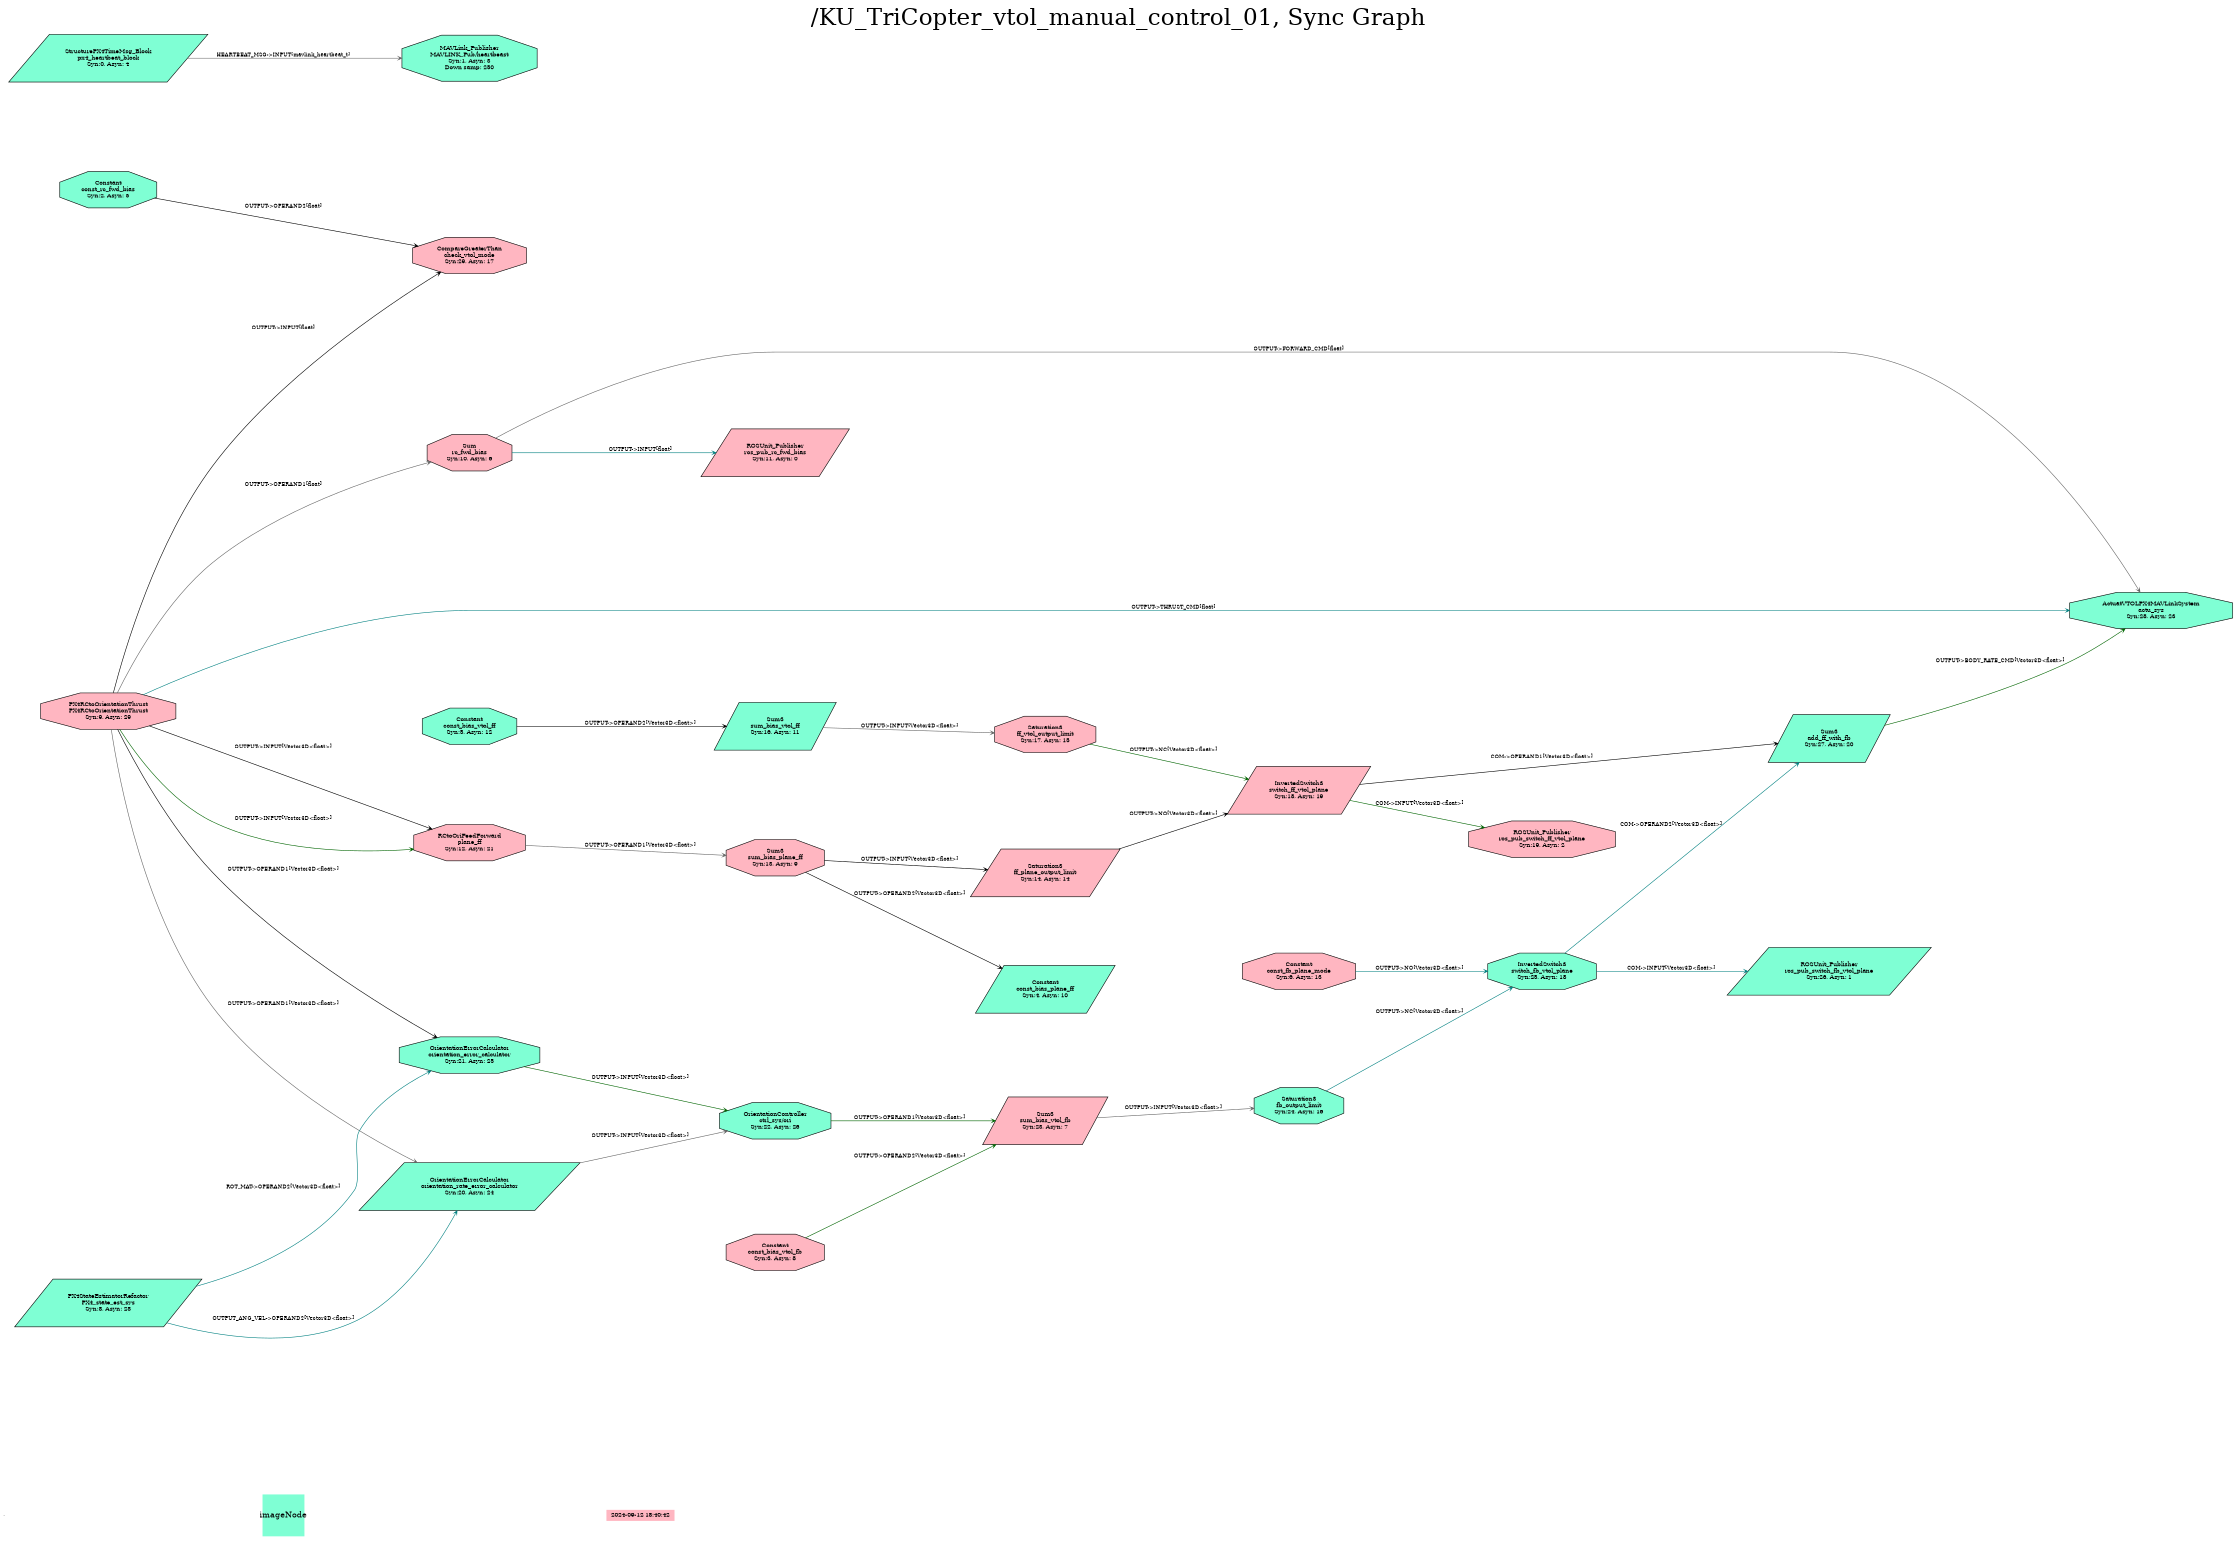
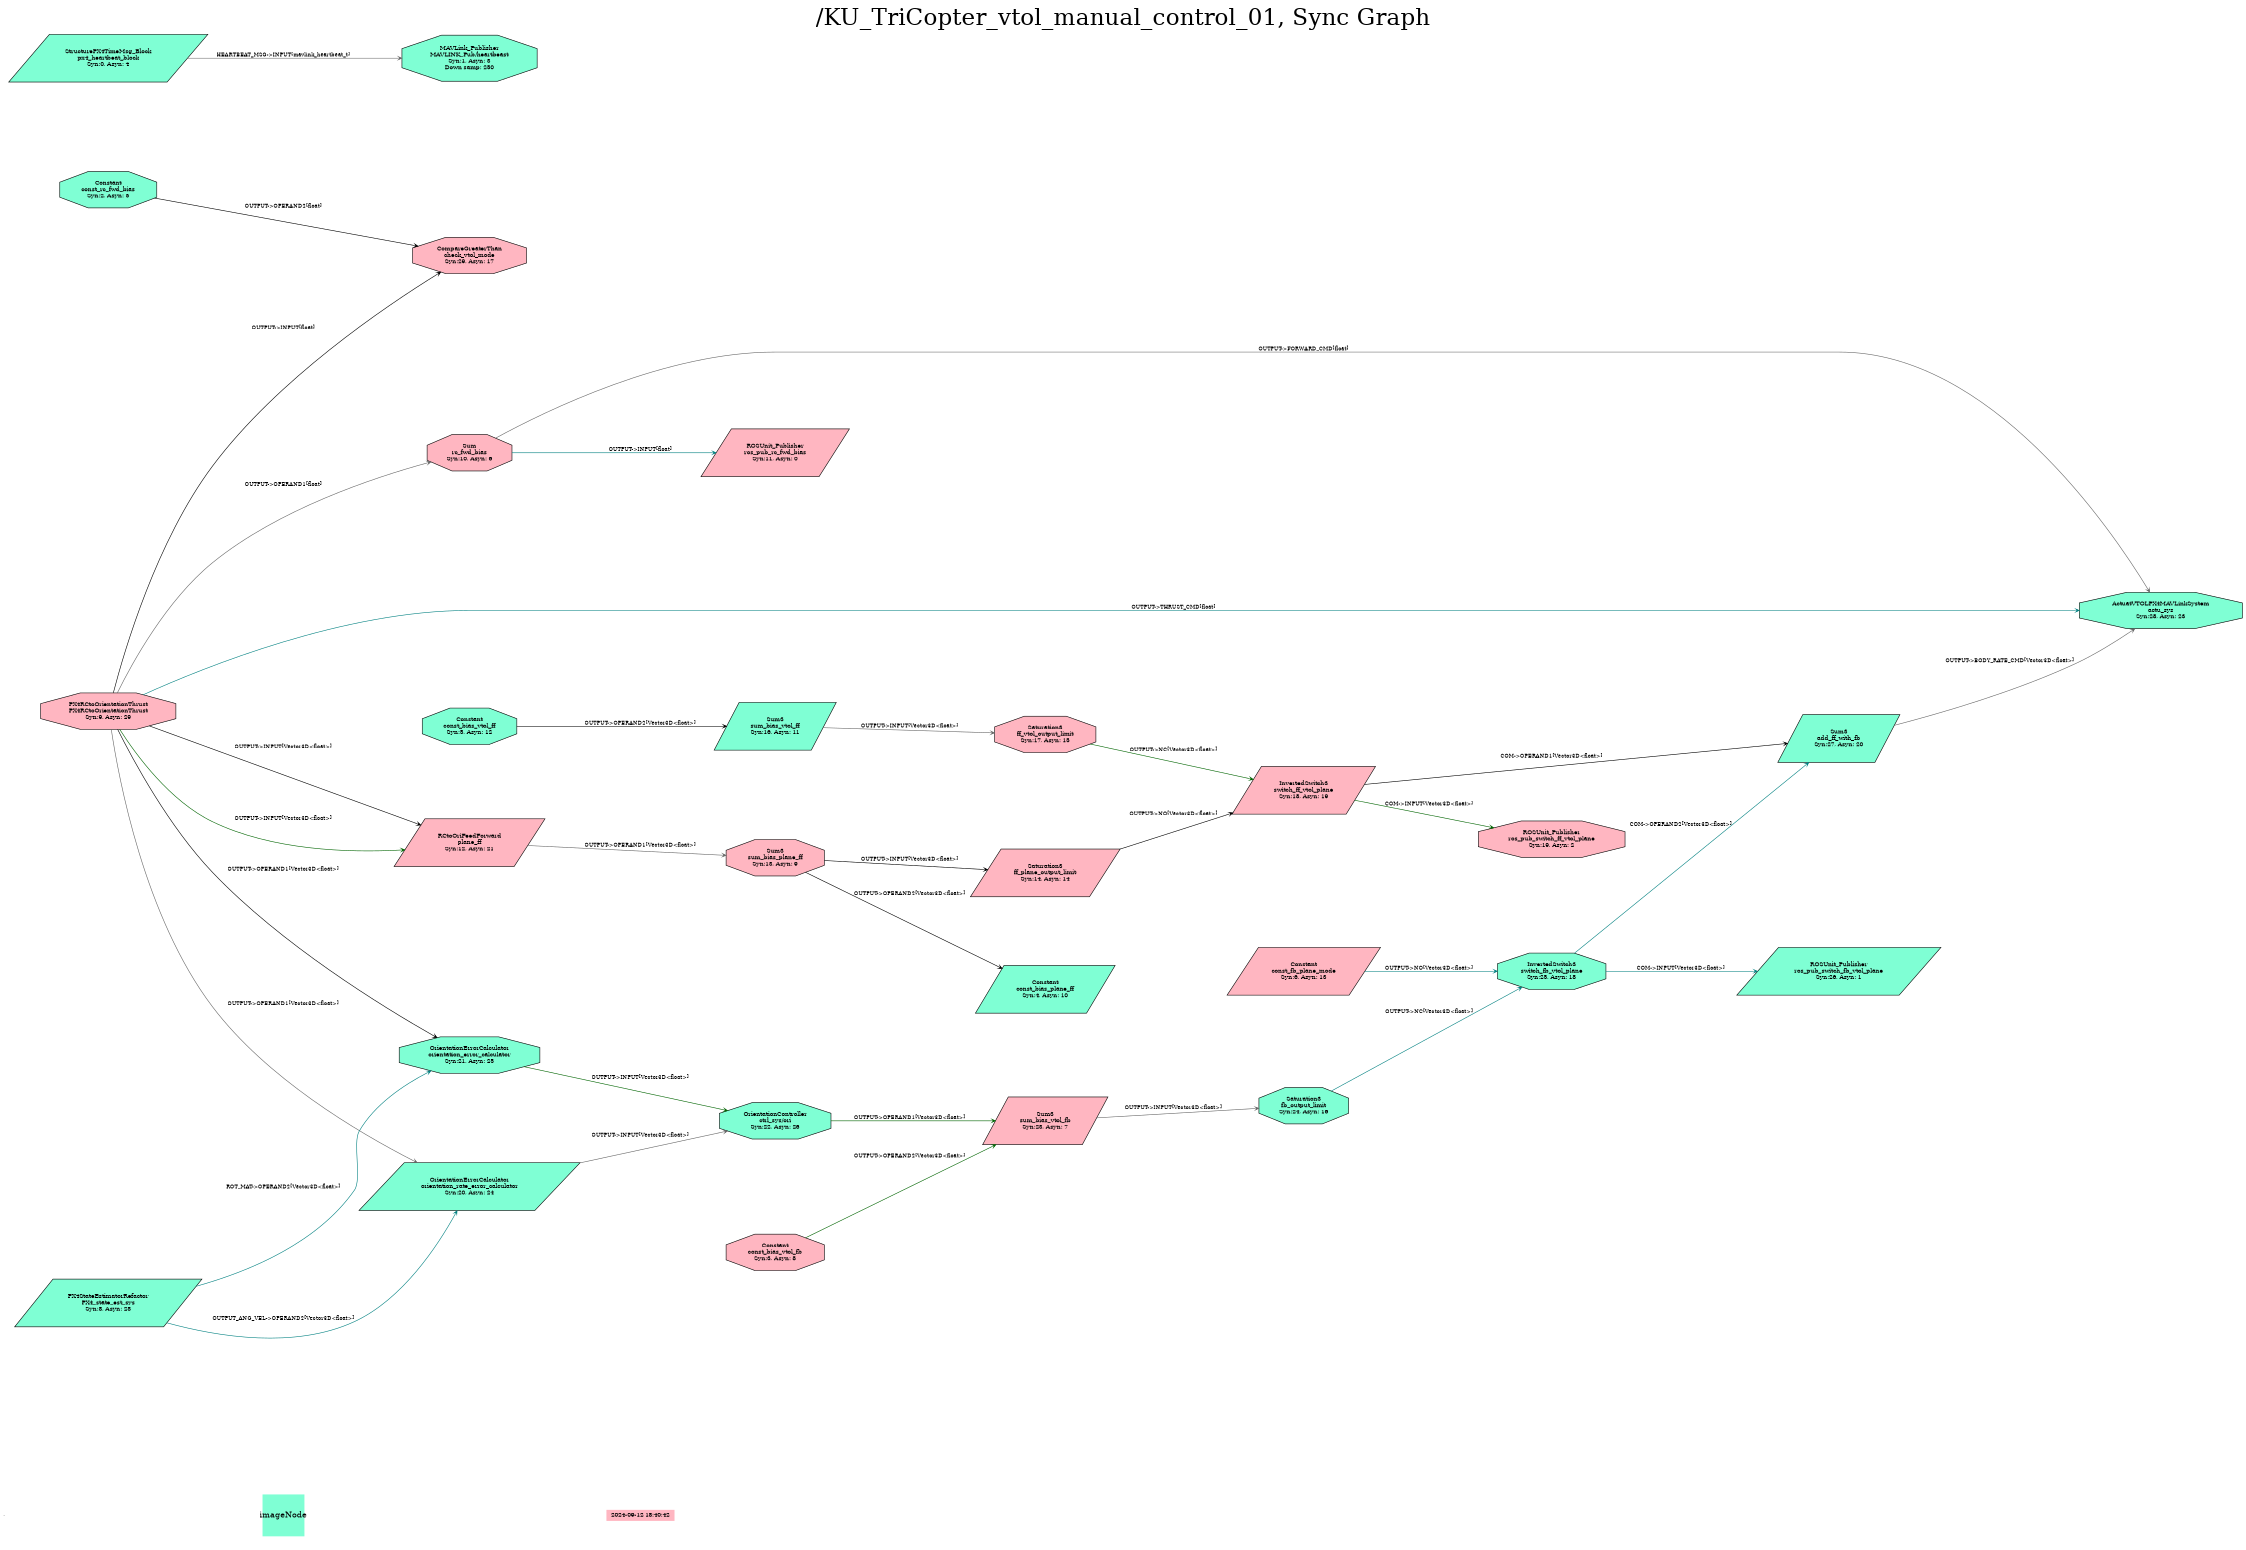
  digraph {
    fontsize=40
    label="/KU_TriCopter_vtol_manual_control_01, Sync Graph"
    labelloc=t
    nodesep=1.5
    rankdir=LR
    ranksep=0.15
    node [fillcolor=aquamarine shape=octagon style=filled fontsize=10]
    edge [style=solid arrowhead=vee arrowsize=0.6 color=black fontsize=9 weight=1.2]
    invisNode [fillcolor=lightpink height=0 shape=point width=0 fontsize=""]
    imageNode [fixedsize=true height=1.0 shape=none width=1.0 fontsize=""]
    n3 [fillcolor=lightpink height=0 label="2024-09-12 18:40:42" shape=plaintext width=0]
    n4 [fillcolor=lightpink height=0 label="PX4RCtoOrientationThrust\nPX4RCtoOrientationThrust\nSyn:9, Asyn: 29" width=0]
    n5 [fillcolor=lightpink height=0 label="CompareGreaterThan\ncheck_vtol_mode\nSyn:29, Asyn: 17" width=0]
    n6 [height=0 label="OrientationErrorCalculator\norientation_error_calculator\nSyn:21, Asyn: 25" width=0]
    n7 [height=0 label="OrientationErrorCalculator\norientation_rate_error_calculator\nSyn:20, Asyn: 24" shape=parallelogram width=0]
-   n8 [fillcolor=lightpink height=0 label="RCtoOriFeedForward\nplane_ff\nSyn:12, Asyn: 21" width=0]
+   n8 [fillcolor=lightpink height=0 label="RCtoOriFeedForward\nplane_ff\nSyn:12, Asyn: 21" shape=parallelogram width=0]
    n9 [height=0 label="ActuatVTOLPX4MAVLinkSystem\nactu_sys\nSyn:28, Asyn: 23" width=0]
    n10 [fillcolor=lightpink height=0 label="Sum\nrc_fwd_bias\nSyn:10, Asyn: 6" width=0]
    n11 [height=0 label="OrientationController\nctrl_sys/ori\nSyn:22, Asyn: 26" width=0]
    n12 [fillcolor=lightpink height=0 label="Sum3\nsum_bias_plane_ff\nSyn:13, Asyn: 9" width=0]
    n13 [fillcolor=lightpink height=0 label="ROSUnit_Publisher\nros_pub_rc_fwd_bias\nSyn:11, Asyn: 0" shape=parallelogram width=0]
    n14 [fillcolor=lightpink height=0 label="Sum3\nsum_bias_vtol_fb\nSyn:23, Asyn: 7" shape=parallelogram width=0]
    n15 [height=0 label="Sum3\nsum_bias_vtol_ff\nSyn:16, Asyn: 11" shape=parallelogram width=0]
    n16 [fillcolor=lightpink height=0 label="Saturation3\nff_vtol_output_limit\nSyn:17, Asyn: 15" width=0]
    n17 [fillcolor=lightpink height=0 label="Saturation3\nff_plane_output_limit\nSyn:14, Asyn: 14" shape=parallelogram width=0]
    n18 [height=0 label="Constant\nconst_bias_plane_ff\nSyn:4, Asyn: 10" shape=parallelogram width=0]
    n19 [height=0 label="PX4StateEstimatorRefactor\nPX4_state_est_sys\nSyn:8, Asyn: 28" shape=parallelogram width=0]
    n20 [height=0 label="Saturation3\nfb_output_limit\nSyn:24, Asyn: 16" width=0]
    n21 [fillcolor=lightpink height=0 label="InvertedSwitch3\nswitch_ff_vtol_plane\nSyn:18, Asyn: 19" shape=parallelogram width=0]
    n22 [height=0 label="Sum3\nadd_ff_with_fb\nSyn:27, Asyn: 20" shape=parallelogram width=0]
    n23 [fillcolor=lightpink height=0 label="ROSUnit_Publisher\nros_pub_switch_ff_vtol_plane\nSyn:19, Asyn: 2" width=0]
    n24 [height=0 label="Constant\nconst_bias_vtol_ff\nSyn:5, Asyn: 12" width=0]
    n25 [height=0 label="InvertedSwitch3\nswitch_fb_vtol_plane\nSyn:25, Asyn: 18" width=0]
    n26 [fillcolor=lightpink height=0 label="Constant\nconst_bias_vtol_fb\nSyn:3, Asyn: 8" width=0]
    n27 [height=0 label="ROSUnit_Publisher\nros_pub_switch_fb_vtol_plane\nSyn:26, Asyn: 1" shape=parallelogram width=0]
-   n28 [fillcolor=lightpink height=0 label="Constant\nconst_fb_plane_mode\nSyn:6, Asyn: 13" width=0]
+   n28 [fillcolor=lightpink height=0 label="Constant\nconst_fb_plane_mode\nSyn:6, Asyn: 13" shape=parallelogram width=0]
    n29 [height=0 label="Constant\nconst_rc_fwd_bias\nSyn:2, Asyn: 5" width=0]
    n30 [height=0 label="StructurePX4TimeMsg_Block\npx4_heartbeat_block\nSyn:0, Asyn: 4" shape=parallelogram width=0]
    n31 [height=0 label="MAVLink_Publisher\nMAVLINK_Pub/heartbeast\nSyn:1, Asyn: 3\nDown samp: 250" width=0]
    subgraph sub_1 {
      rank=source
      invisNode
    }
    subgraph cluster_2 {
      label=""
      style=invis
      imageNode
      n3
    }
    invisNode -> imageNode [style=invis arrowhead="" arrowsize="" color="" fontsize="" weight=""]
    imageNode -> n3 [style=invis arrowhead="" arrowsize="" color="" fontsize="" weight=""]
    n4 -> n5 [label="OUTPUT->INPUT[float]"]
    n4 -> n6 [label="OUTPUT->OPERAND1[Vector3D<float>]"]
    n4 -> n7 [color=gray40 label="OUTPUT->OPERAND1[Vector3D<float>]"]
    n4 -> n8 [label="OUTPUT->INPUT[Vector3D<float>]"]
    n4 -> n8 [color=darkgreen label="OUTPUT->INPUT[Vector3D<float>]"]
    n4 -> n9 [color=teal label="OUTPUT->THRUST_CMD[float]"]
    n4 -> n10 [color=gray40 label="OUTPUT->OPERAND1[float]"]
    n6 -> n11 [color=darkgreen label="OUTPUT->INPUT[Vector3D<float>]"]
    n7 -> n11 [color=gray40 label="OUTPUT->INPUT[Vector3D<float>]"]
    n8 -> n12 [color=gray40 label="OUTPUT->OPERAND1[Vector3D<float>]"]
    n10 -> n9 [color=gray40 label="OUTPUT->FORWARD_CMD[float]"]
    n10 -> n13 [color=teal label="OUTPUT->INPUT[float]"]
    n11 -> n14 [color=darkgreen label="OUTPUT->OPERAND1[Vector3D<float>]"]
    n12 -> n17 [label="OUTPUT->INPUT[Vector3D<float>]"]
    n12 -> n18 [label="OUTPUT->OPERAND2[Vector3D<float>]"]
    n14 -> n20 [color=gray40 label="OUTPUT->INPUT[Vector3D<float>]"]
    n15 -> n16 [color=gray40 label="OUTPUT->INPUT[Vector3D<float>]"]
    n16 -> n21 [color=darkgreen label="OUTPUT->NC[Vector3D<float>]"]
    n17 -> n21 [label="OUTPUT->NO[Vector3D<float>]"]
    n19 -> n6 [color=teal label="ROT_MAT->OPERAND2[Vector3D<float>]"]
    n19 -> n7 [color=teal label="OUTPUT_ANG_VEL->OPERAND2[Vector3D<float>]"]
    n20 -> n25 [color=teal label="OUTPUT->NC[Vector3D<float>]"]
    n21 -> n22 [label="COM->OPERAND1[Vector3D<float>]"]
    n21 -> n23 [color=darkgreen label="COM->INPUT[Vector3D<float>]"]
-   n22 -> n9 [color=darkgreen label="OUTPUT->BODY_RATE_CMD[Vector3D<float>]"]
+   n22 -> n9 [color=gray40 label="OUTPUT->BODY_RATE_CMD[Vector3D<float>]"]
    n24 -> n15 [label="OUTPUT->OPERAND2[Vector3D<float>]"]
    n25 -> n22 [color=teal label="COM->OPERAND2[Vector3D<float>]"]
    n25 -> n27 [color=teal label="COM->INPUT[Vector3D<float>]"]
    n26 -> n14 [color=darkgreen label="OUTPUT->OPERAND2[Vector3D<float>]"]
    n28 -> n25 [color=teal label="OUTPUT->NO[Vector3D<float>]"]
    n29 -> n5 [label="OUTPUT->OPERAND2[float]"]
    n30 -> n31 [color=gray40 label="HEARTBEAT_MSG->INPUT[mavlink_heartbeat_t]"]
  }
